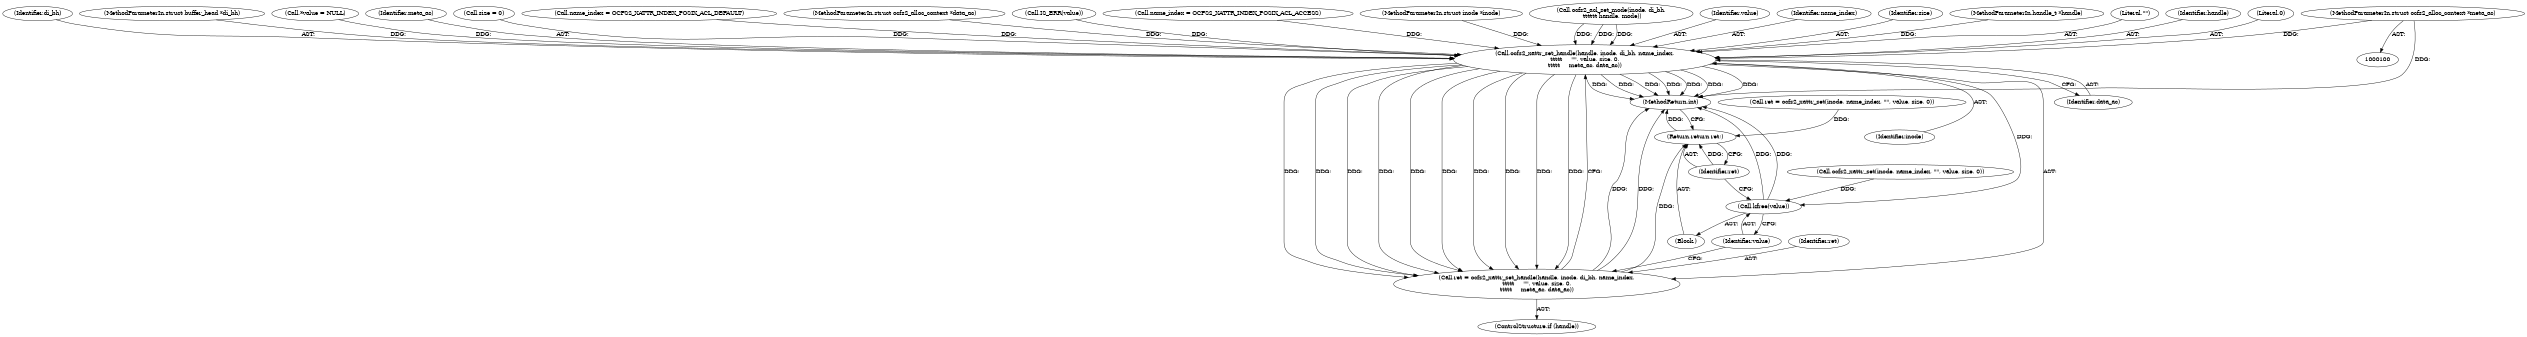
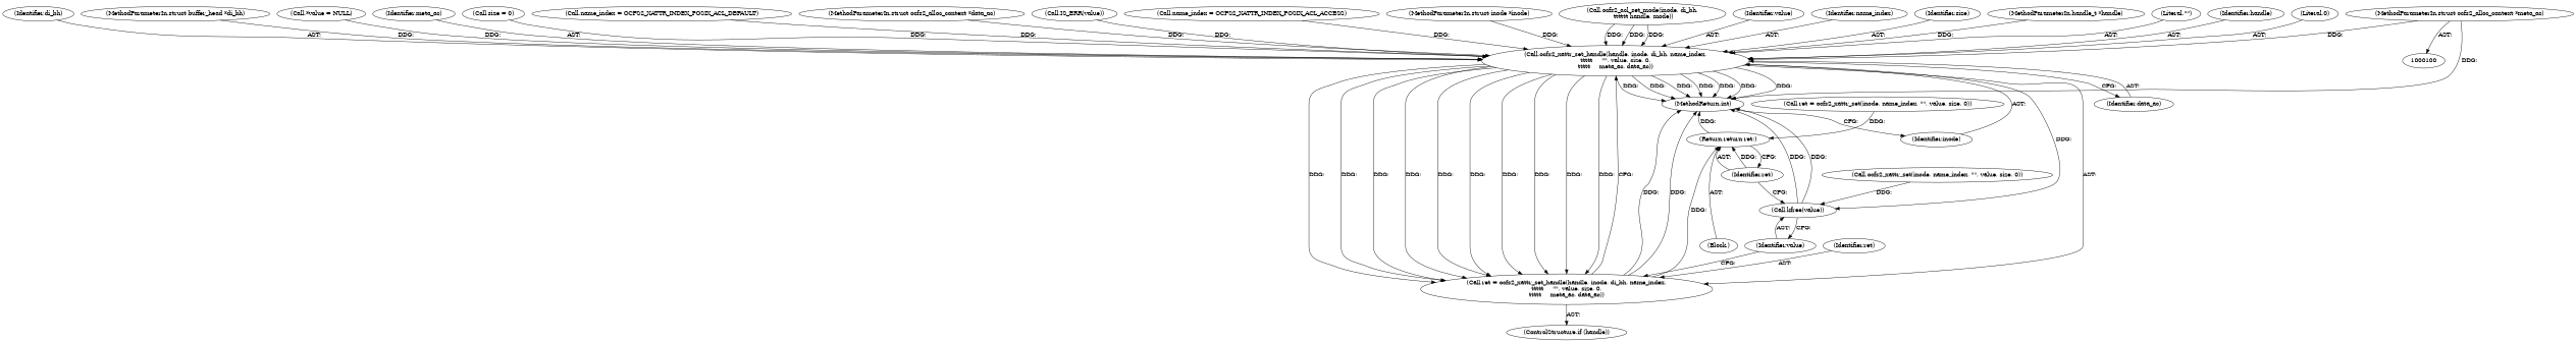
  digraph {
    n1 [label="(MethodParameterIn,struct ocfs2_alloc_context *meta_ac)"]
    n2 [label="(Call,ocfs2_xattr_set_handle(handle, inode, di_bh, name_index,\n\t\t\t\t\t     \"\", value, size, 0,\n\t\t\t\t\t     meta_ac, data_ac))"]
    n3 [label="(MethodReturn,int)"]
    1000100
    n5 [label="(Call,ret = ocfs2_xattr_set_handle(handle, inode, di_bh, name_index,\n\t\t\t\t\t     \"\", value, size, 0,\n\t\t\t\t\t     meta_ac, data_ac))"]
    n6 [label="(Call,kfree(value))"]
    n7 [label="(Identifier,data_ac)"]
    n8 [label="(Return,return ret;)"]
    n9 [label="(ControlStructure,if (handle))"]
    n10 [label="(Block,)"]
    n11 [label="(Identifier,value)"]
    n12 [label="(Identifier,ret)"]
    n13 [label="(Identifier,handle)"]
    n14 [label="(Literal,0)"]
    n15 [label="(Identifier,di_bh)"]
    n16 [label="(MethodParameterIn,struct buffer_head *di_bh)"]
    n17 [label="(Call,*value = NULL)"]
    n18 [label="(Identifier,meta_ac)"]
    n19 [label="(Call,size = 0)"]
    n20 [label="(Identifier,ret)"]
    n21 [label="(Call,name_index = OCFS2_XATTR_INDEX_POSIX_ACL_DEFAULT)"]
    n22 [label="(MethodParameterIn,struct ocfs2_alloc_context *data_ac)"]
    n23 [label="(Call,IS_ERR(value))"]
    n24 [label="(Call,name_index = OCFS2_XATTR_INDEX_POSIX_ACL_ACCESS)"]
    n25 [label="(Call,ocfs2_xattr_set(inode, name_index, \"\", value, size, 0))"]
    n26 [label="(MethodParameterIn,struct inode *inode)"]
    n27 [label="(Call,ocfs2_acl_set_mode(inode, di_bh,\n \t\t\t\t\t\t handle, mode))"]
    n28 [label="(Identifier,value)"]
    n29 [label="(Identifier,name_index)"]
    n30 [label="(Identifier,inode)"]
    n31 [label="(Identifier,size)"]
    n32 [label="(MethodParameterIn,handle_t *handle)"]
    n33 [label="(Literal,\"\")"]
    n34 [label="(Call,ret = ocfs2_xattr_set(inode, name_index, \"\", value, size, 0))"]
    n1 -> n2 [label="DDG: "]
    n1 -> n3 [label="DDG: "]
    n1 -> 1000100 [label="AST: "]
    n2 -> n3 [label="DDG: "]
    n2 -> n3 [label="DDG: "]
    n2 -> n3 [label="DDG: "]
    n2 -> n3 [label="DDG: "]
    n2 -> n3 [label="DDG: "]
    n2 -> n3 [label="DDG: "]
    n2 -> n3 [label="DDG: "]
    n2 -> n5 [label="AST: "]
    n2 -> n5 [label="DDG: "]
    n2 -> n5 [label="DDG: "]
    n2 -> n5 [label="DDG: "]
    n2 -> n5 [label="DDG: "]
    n2 -> n5 [label="DDG: "]
    n2 -> n5 [label="DDG: "]
    n2 -> n5 [label="DDG: "]
    n2 -> n5 [label="DDG: "]
    n2 -> n5 [label="DDG: "]
    n2 -> n5 [label="DDG: "]
    n2 -> n6 [label="DDG: "]
    n2 -> n7 [label="CFG: "]
-   n3 -> n8 [label="CFG: "]
+   n3 -> n30 [label="CFG: "]
    n5 -> n2 [label="CFG: "]
    n5 -> n3 [label="DDG: "]
    n5 -> n3 [label="DDG: "]
    n5 -> n8 [label="DDG: "]
    n5 -> n9 [label="AST: "]
    n6 -> n3 [label="DDG: "]
    n6 -> n3 [label="DDG: "]
-   n6 -> n10 [label="AST: "]
    n6 -> n11 [label="CFG: "]
    n7 -> n2 [label="AST: "]
    n8 -> n3 [label="DDG: "]
    n8 -> n12 [label="CFG: "]
    n10 -> n8 [label="AST: "]
    n11 -> n5 [label="CFG: "]
    n11 -> n6 [label="AST: "]
    n12 -> n6 [label="CFG: "]
    n12 -> n8 [label="AST: "]
    n12 -> n8 [label="DDG: "]
    n13 -> n2 [label="AST: "]
    n14 -> n2 [label="AST: "]
    n15 -> n2 [label="AST: "]
    n16 -> n2 [label="DDG: "]
    n17 -> n2 [label="DDG: "]
    n18 -> n2 [label="AST: "]
    n19 -> n2 [label="DDG: "]
    n20 -> n5 [label="AST: "]
    n21 -> n2 [label="DDG: "]
    n22 -> n2 [label="DDG: "]
    n23 -> n2 [label="DDG: "]
    n24 -> n2 [label="DDG: "]
    n25 -> n6 [label="DDG: "]
    n26 -> n2 [label="DDG: "]
    n27 -> n2 [label="DDG: "]
    n27 -> n2 [label="DDG: "]
    n27 -> n2 [label="DDG: "]
    n28 -> n2 [label="AST: "]
    n29 -> n2 [label="AST: "]
    n30 -> n2 [label="AST: "]
    n31 -> n2 [label="AST: "]
    n32 -> n2 [label="DDG: "]
    n33 -> n2 [label="AST: "]
    n34 -> n8 [label="DDG: "]
  }
